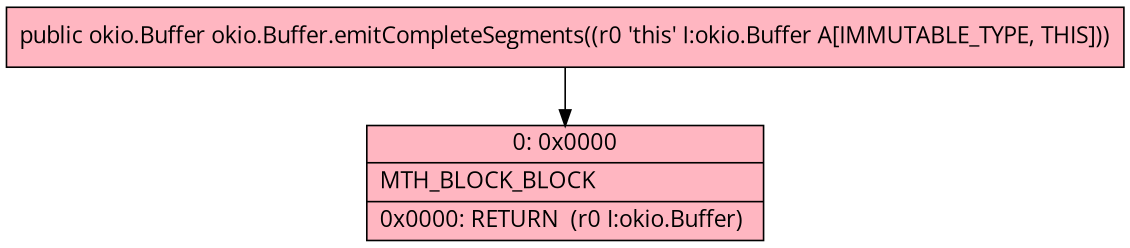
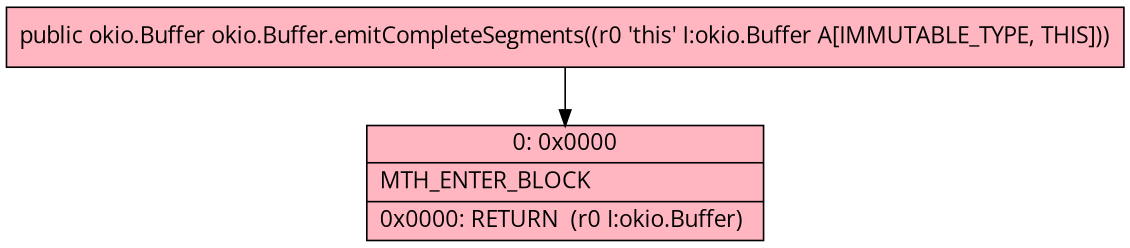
  digraph {
    fontname="Open Sans"
    node [shape=record style=filled fillcolor=lightpink fontname="Open Sans"]
-   n1 [label="{0\:\ 0x0000|MTH_BLOCK_BLOCK\l|0x0000: RETURN  (r0 I:okio.Buffer) \l}"]
+   n1 [label="{0\:\ 0x0000|MTH_ENTER_BLOCK\l|0x0000: RETURN  (r0 I:okio.Buffer) \l}"]
    n2 [label="{public okio.Buffer okio.Buffer.emitCompleteSegments((r0 'this' I:okio.Buffer A[IMMUTABLE_TYPE, THIS])) }"]
    n2 -> n1 [fontname="Open Sans"]
  }
